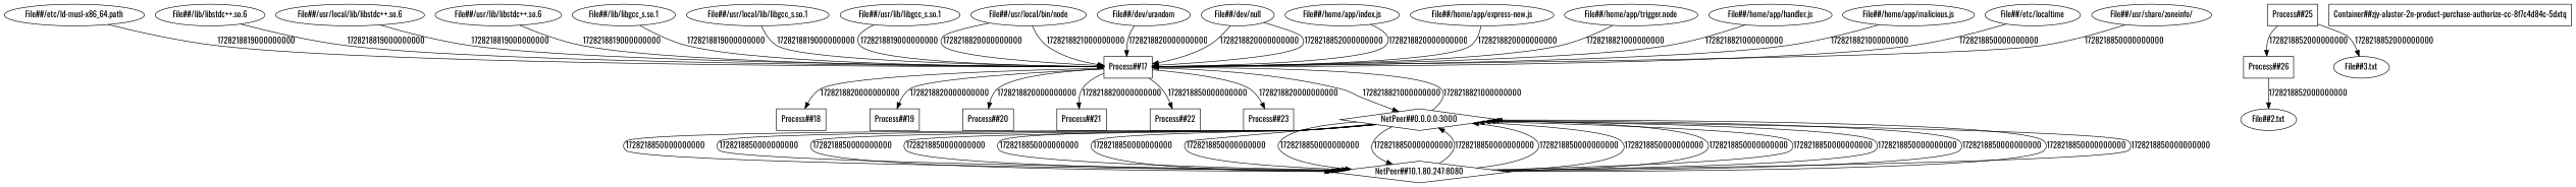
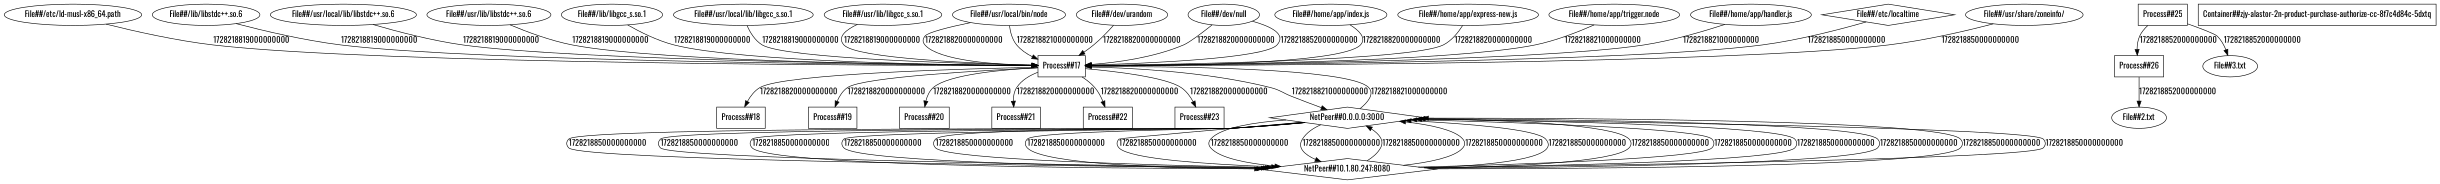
  digraph {
    fontname=Oswald
    node [fontname=Oswald shape=ellipse]
    edge [fontname=Oswald]
    "Process##17" [shape=box]
    "File##/etc/ld-musl-x86_64.path"
    "Process##18" [shape=box]
    "Process##19" [shape=box]
    "Process##20" [shape=box]
    "Process##21" [shape=box]
    "Process##22" [shape=box]
    "Process##23" [shape=box]
    "NetPeer##0.0.0.0:3000" [shape=diamond]
    "NetPeer##10.1.80.247:8080" [shape=diamond]
    "Process##25" [shape=box]
    "Process##26" [shape=box]
    "File##3.txt"
    "File##/lib/libstdc++.so.6"
    "File##/usr/local/lib/libstdc++.so.6"
    "File##/usr/lib/libstdc++.so.6"
    "File##/lib/libgcc_s.so.1"
    "File##/usr/local/lib/libgcc_s.so.1"
    "File##/usr/lib/libgcc_s.so.1"
    "File##/usr/local/bin/node"
    "File##/dev/urandom"
    "File##/dev/null"
    "File##/home/app/index.js"
    "File##/home/app/express-new.js"
    "File##/home/app/trigger.node"
    "File##/home/app/handler.js"
-   "File##/home/app/malicious.js"
-   "File##/etc/localtime"
+   "File##/etc/localtime" [shape=diamond]
    "File##/usr/share/zoneinfo/"
    "File##2.txt"
    "Container##zjy-alastor-2n-product-purchase-authorize-cc-8f7c4d84c-5dxtq" [shape=box]
    "Process##17" -> "Process##18" [label=1728218820000000000]
    "Process##17" -> "Process##19" [label=1728218820000000000]
    "Process##17" -> "Process##20" [label=1728218820000000000]
    "Process##17" -> "Process##21" [label=1728218820000000000]
-   "Process##17" -> "Process##22" [label=1728218850000000000]
+   "Process##17" -> "Process##22" [label=1728218820000000000]
    "Process##17" -> "Process##23" [label=1728218820000000000]
    "Process##17" -> "NetPeer##0.0.0.0:3000" [label=1728218821000000000]
    "File##/etc/ld-musl-x86_64.path" -> "Process##17" [label=1728218819000000000]
    "NetPeer##0.0.0.0:3000" -> "Process##17" [label=1728218821000000000]
    "NetPeer##0.0.0.0:3000" -> "NetPeer##10.1.80.247:8080" [label=1728218850000000000]
    "NetPeer##0.0.0.0:3000" -> "NetPeer##10.1.80.247:8080" [label=1728218850000000000]
    "NetPeer##0.0.0.0:3000" -> "NetPeer##10.1.80.247:8080" [label=1728218850000000000]
    "NetPeer##0.0.0.0:3000" -> "NetPeer##10.1.80.247:8080" [label=1728218850000000000]
    "NetPeer##0.0.0.0:3000" -> "NetPeer##10.1.80.247:8080" [label=1728218850000000000]
    "NetPeer##0.0.0.0:3000" -> "NetPeer##10.1.80.247:8080" [label=1728218850000000000]
    "NetPeer##0.0.0.0:3000" -> "NetPeer##10.1.80.247:8080" [label=1728218850000000000]
    "NetPeer##0.0.0.0:3000" -> "NetPeer##10.1.80.247:8080" [label=1728218850000000000]
    "NetPeer##0.0.0.0:3000" -> "NetPeer##10.1.80.247:8080" [label=1728218850000000000]
    "NetPeer##10.1.80.247:8080" -> "NetPeer##0.0.0.0:3000" [label=1728218850000000000]
    "NetPeer##10.1.80.247:8080" -> "NetPeer##0.0.0.0:3000" [label=1728218850000000000]
    "NetPeer##10.1.80.247:8080" -> "NetPeer##0.0.0.0:3000" [label=1728218850000000000]
    "NetPeer##10.1.80.247:8080" -> "NetPeer##0.0.0.0:3000" [label=1728218850000000000]
    "NetPeer##10.1.80.247:8080" -> "NetPeer##0.0.0.0:3000" [label=1728218850000000000]
    "NetPeer##10.1.80.247:8080" -> "NetPeer##0.0.0.0:3000" [label=1728218850000000000]
    "NetPeer##10.1.80.247:8080" -> "NetPeer##0.0.0.0:3000" [label=1728218850000000000]
    "NetPeer##10.1.80.247:8080" -> "NetPeer##0.0.0.0:3000" [label=1728218850000000000]
    "NetPeer##10.1.80.247:8080" -> "NetPeer##0.0.0.0:3000" [label=1728218850000000000]
    "Process##25" -> "Process##26" [label=1728218852000000000]
    "Process##25" -> "File##3.txt" [label=1728218852000000000]
    "Process##26" -> "File##2.txt" [label=1728218852000000000]
    "File##/lib/libstdc++.so.6" -> "Process##17" [label=1728218819000000000]
    "File##/usr/local/lib/libstdc++.so.6" -> "Process##17" [label=1728218819000000000]
    "File##/usr/lib/libstdc++.so.6" -> "Process##17" [label=1728218819000000000]
    "File##/lib/libgcc_s.so.1" -> "Process##17" [label=1728218819000000000]
    "File##/usr/local/lib/libgcc_s.so.1" -> "Process##17" [label=1728218819000000000]
    "File##/usr/lib/libgcc_s.so.1" -> "Process##17" [label=1728218819000000000]
    "File##/usr/local/bin/node" -> "Process##17" [label=1728218820000000000]
    "File##/usr/local/bin/node" -> "Process##17" [label=1728218821000000000]
    "File##/dev/urandom" -> "Process##17" [label=1728218820000000000]
    "File##/dev/null" -> "Process##17" [label=1728218820000000000]
    "File##/dev/null" -> "Process##17" [label=1728218852000000000]
    "File##/home/app/index.js" -> "Process##17" [label=1728218820000000000]
    "File##/home/app/express-new.js" -> "Process##17" [label=1728218820000000000]
    "File##/home/app/trigger.node" -> "Process##17" [label=1728218821000000000]
    "File##/home/app/handler.js" -> "Process##17" [label=1728218821000000000]
-   "File##/home/app/malicious.js" -> "Process##17" [label=1728218821000000000]
    "File##/etc/localtime" -> "Process##17" [label=1728218850000000000]
    "File##/usr/share/zoneinfo/" -> "Process##17" [label=1728218850000000000]
  }
